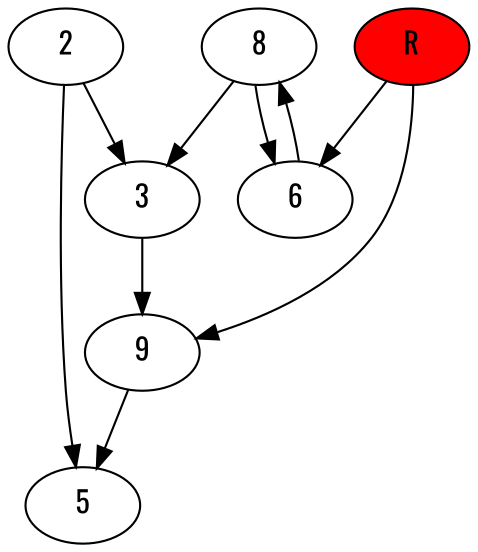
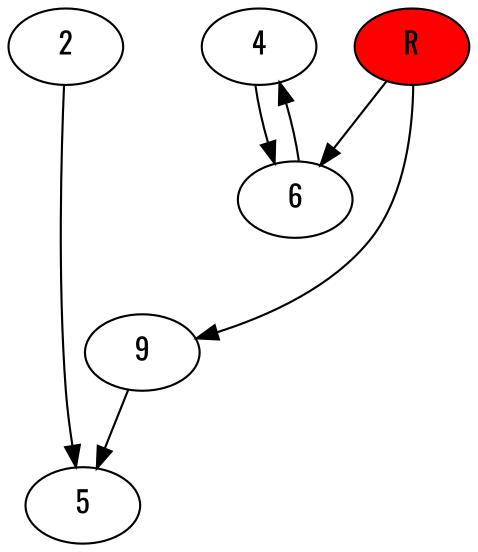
  digraph {
    fontname=Oswald
    node [fontname=Oswald]
    edge [fontname=Oswald]
    n1 [label=9]
    5
    2
-   3
-   8
+   8 [label=4]
    6
    R [fillcolor="#ff0000" style=filled]
    n1 -> 5
    2 -> 5
-   2 -> 3
-   3 -> n1
-   8 -> 3
    8 -> 6
    6 -> 8
    R -> n1
    R -> 6
  }
